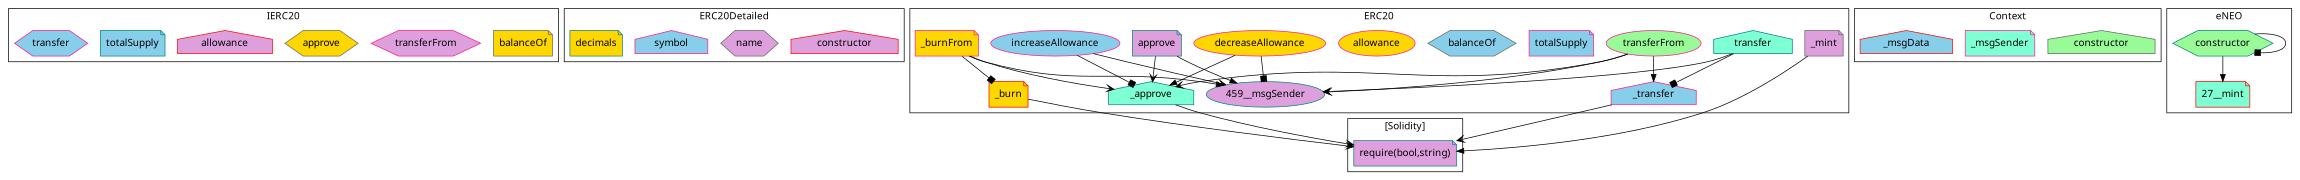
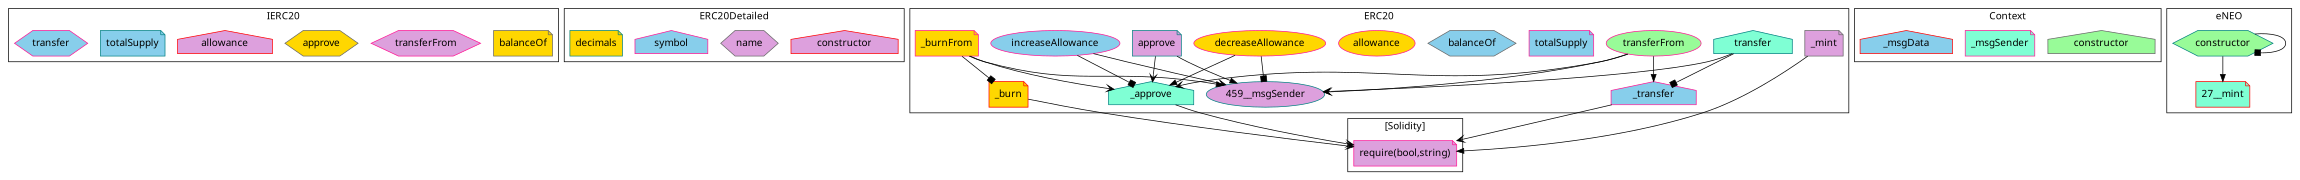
  strict digraph {
    fontname="Noto Sans"
    rankdir=TB
    node [color=deeppink fillcolor=plum fontname="Noto Sans" shape=note style=filled]
    edge [arrowhead=vee fontname="Noto Sans"]
    n1 [color=gray40 fillcolor=gold label=balanceOf]
    n2 [label=transferFrom shape=hexagon]
    n3 [color=gray40 fillcolor=gold label=approve shape=hexagon]
    n4 [color=red label=allowance shape=house]
    n5 [color=teal fillcolor=skyblue label=totalSupply]
    n6 [fillcolor=skyblue label=transfer shape=hexagon]
    n7 [color=red label=constructor shape=house]
    n8 [color=gray40 label=name shape=hexagon]
    n9 [fillcolor=skyblue label=symbol shape=house]
    n10 [color=teal fillcolor=gold label=decimals]
    n11 [fillcolor=palegreen label=transferFrom shape=ellipse]
    n12 [color=teal fillcolor=aquamarine label=_approve shape=house]
    n13 [fillcolor=skyblue label=_transfer shape=house]
    "459__msgSender" [color=teal shape=ellipse]
    n15 [fillcolor=gold label=_burnFrom]
    n16 [color=red fillcolor=gold label=_burn]
    n17 [color=teal label=approve]
    n18 [fillcolor=skyblue label=totalSupply]
    n19 [color=gray40 fillcolor=skyblue label=balanceOf shape=hexagon]
    n20 [fillcolor=gold label=allowance shape=ellipse]
    n21 [fillcolor=gold label=decreaseAllowance shape=ellipse]
    n22 [color=gray40 label=_mint]
    n23 [color=teal fillcolor=aquamarine label=transfer shape=house]
    n24 [fillcolor=skyblue label=increaseAllowance shape=ellipse]
    n25 [color=gray40 fillcolor=palegreen label=constructor shape=house]
    n26 [fillcolor=aquamarine label=_msgSender]
    n27 [color=red fillcolor=skyblue label=_msgData shape=house]
    n28 [color=teal fillcolor=palegreen label=constructor shape=hexagon]
    "27__mint" [color=red fillcolor=aquamarine]
-   "require(bool,string)" [color=teal]
+   "require(bool,string)"
    subgraph cluster_1 {
      label=IERC20
      n1
      n2
      n3
      n4
      n5
      n6
    }
    subgraph cluster_2 {
      label=ERC20Detailed
      n7
      n8
      n9
      n10
    }
    subgraph cluster_3 {
      label=ERC20
      n11
      n12
      n13
      "459__msgSender"
      n15
      n16
      n17
      n18
      n19
      n20
      n21
      n22
      n23
      n24
    }
    subgraph cluster_4 {
      label=Context
      n25
      n26
      n27
    }
    subgraph cluster_5 {
      label=eNEO
      n28
      "27__mint"
    }
    subgraph cluster_6 {
      label="[Solidity]"
      "require(bool,string)"
    }
    n11 -> n12
    n11 -> n13 [arrowhead=normal]
    n11 -> "459__msgSender"
    n12 -> "require(bool,string)"
    n13 -> "require(bool,string)"
    n15 -> n12
    n15 -> "459__msgSender" [arrowhead=normal]
    n15 -> n16 [arrowhead=box]
    n16 -> "require(bool,string)"
    n17 -> n12
    n17 -> "459__msgSender" [arrowhead=normal]
    n21 -> n12 [arrowhead=normal]
    n21 -> "459__msgSender" [arrowhead=box]
    n22 -> "require(bool,string)" [arrowhead=normal]
    n23 -> n13 [arrowhead=box]
    n23 -> "459__msgSender"
    n24 -> n12 [arrowhead=box]
    n24 -> "459__msgSender"
    n28 -> n28 [arrowhead=box]
    n28 -> "27__mint" [arrowhead=normal]
  }
